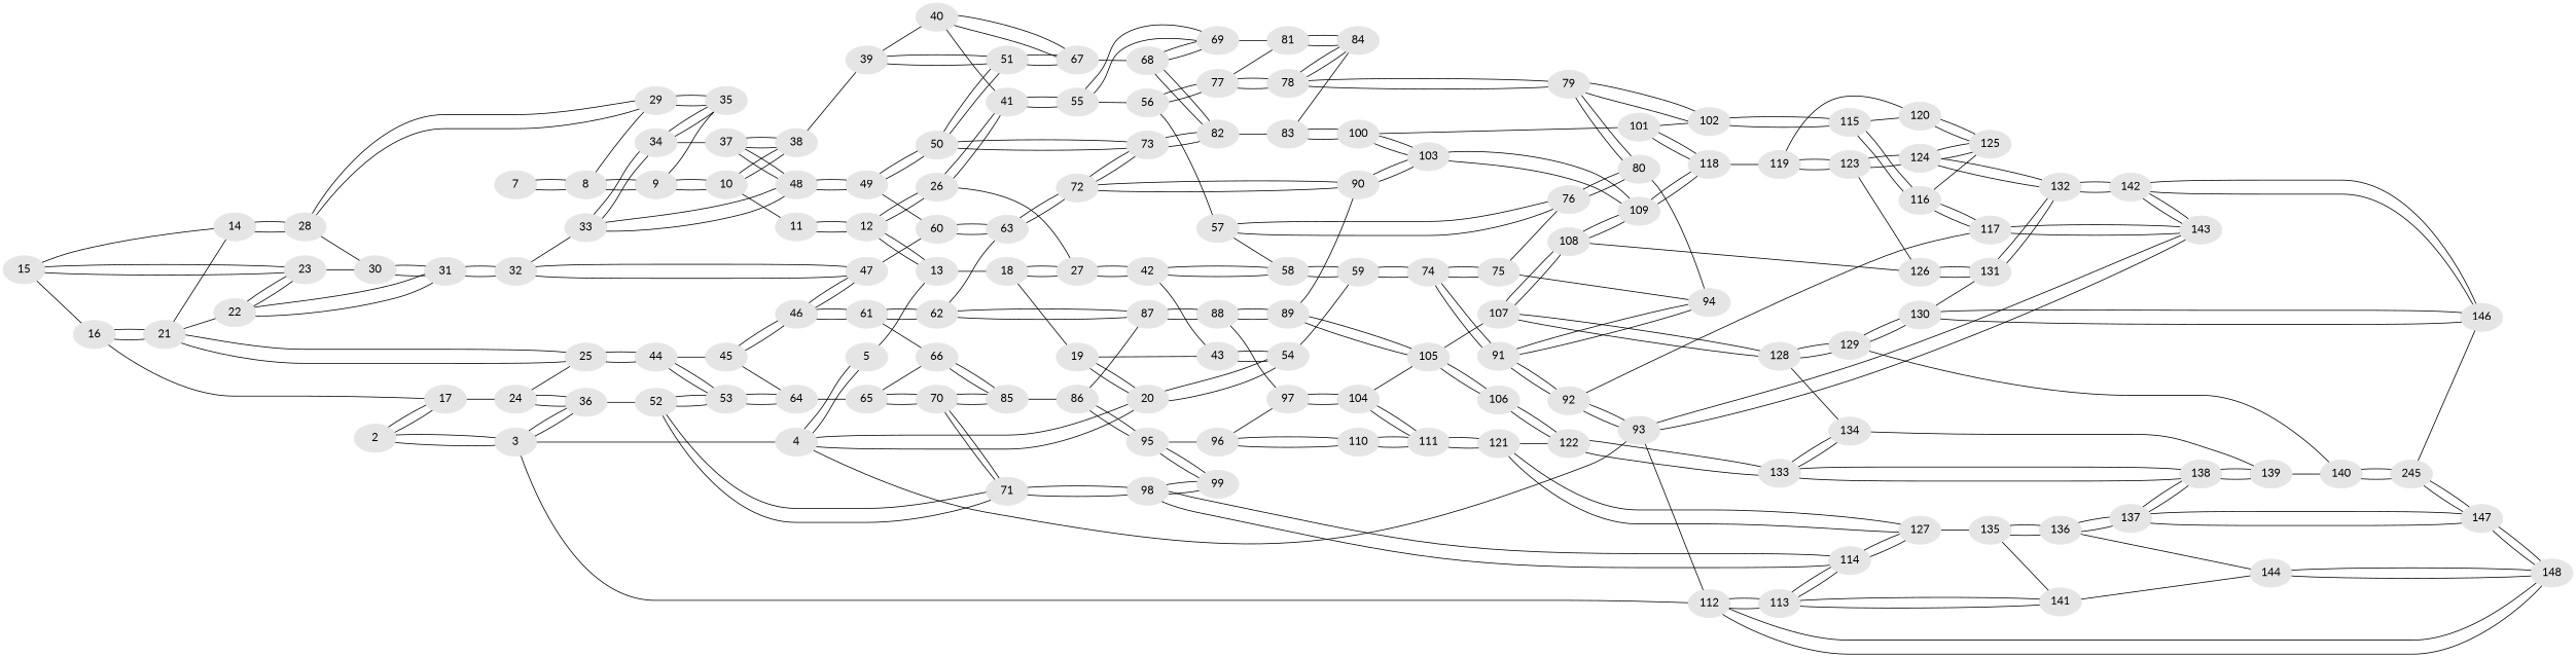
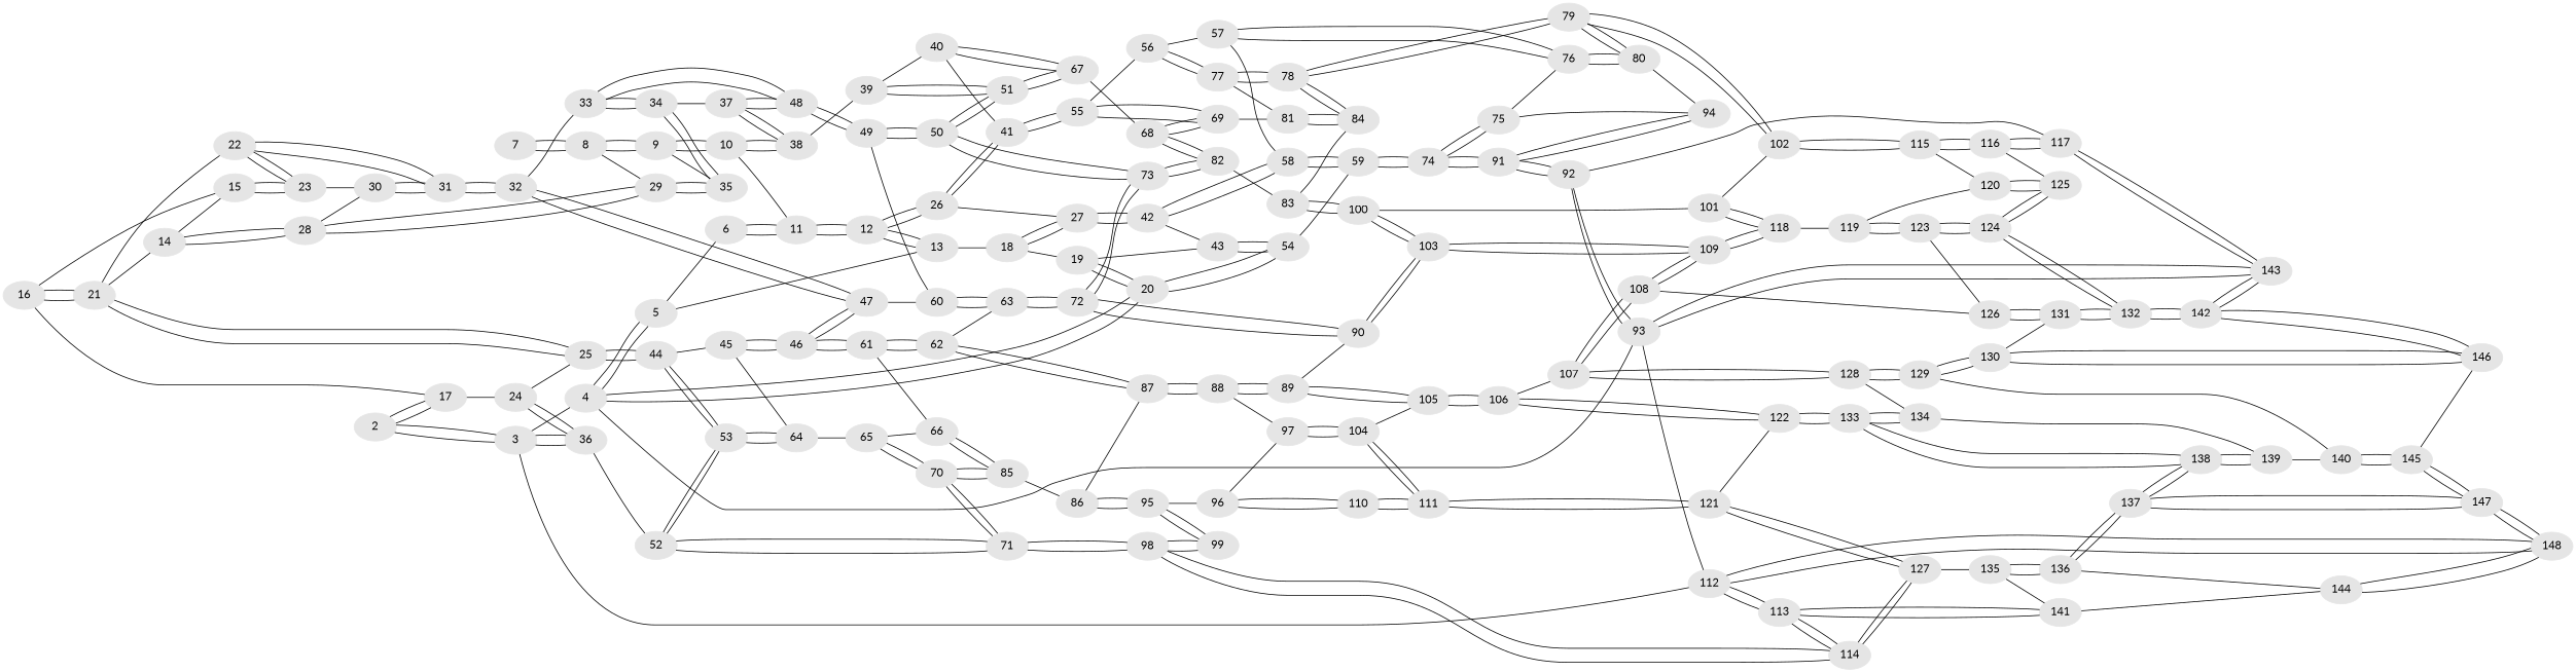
  graph {
    fontname=Lato
    rankdir=LR
    node [color=gray90 fontname=Lato style=filled]
    edge [fontname=Lato]
    2
    3
    17
    7
    8
    4
    36
    112
    24
    5
    20
    93
    52
    113
    148
+   6
    13
    54
    143
    11
    18
    12
    9
    29
    14
    15
    28
    10
    35
    38
    39
    26
    27
    41
    19
    16
    23
    30
    21
    22
    25
    43
    42
    59
    31
    44
    32
    45
    53
    55
    58
    33
    47
    34
    48
    60
    37
    49
    71
    40
    51
    67
    68
    56
    69
    46
    64
    61
    65
    62
    66
    63
    50
    73
    82
    98
    74
    57
    77
    81
    76
    78
    80
    75
    91
    72
    87
    85
    88
    90
    70
    86
    83
    84
    99
    114
    103
    94
    92
    79
    102
    115
    100
    101
    95
    96
    89
    97
    105
    104
    106
    109
    117
    110
    111
    127
    118
    119
    116
    120
    121
    107
    122
    108
    128
    133
    126
    129
    134
    131
    141
    144
    135
    125
    123
    124
    138
    132
    142
    136
    130
    140
    139
    146
-   145 [label=245]
+   145
    137
    147
    2 -- 3
    2 -- 3
    2 -- 17
    2 -- 17
    3 -- 4
    3 -- 36
    3 -- 36
    3 -- 112
    17 -- 24
    7 -- 8
    7 -- 8
    8 -- 9
    8 -- 9
    8 -- 29
    4 -- 5
    4 -- 5
    4 -- 20
    4 -- 20
    4 -- 93
    36 -- 52
    112 -- 113
    112 -- 113
    112 -- 148
    112 -- 148
    24 -- 36
    24 -- 36
    24 -- 25
+   5 -- 6
    5 -- 13
    20 -- 54
    20 -- 54
    93 -- 112
    93 -- 143
    93 -- 143
    52 -- 53
    52 -- 53
    52 -- 71
    52 -- 71
    113 -- 114
    113 -- 114
    113 -- 141
    113 -- 141
+   6 -- 11
+   6 -- 11
    13 -- 18
    54 -- 59
    11 -- 12
    11 -- 12
    18 -- 27
    18 -- 27
    18 -- 19
    12 -- 13
    12 -- 13
    12 -- 26
    12 -- 26
    9 -- 10
    9 -- 10
    9 -- 35
    29 -- 35
    29 -- 35
    14 -- 15
    14 -- 28
    14 -- 28
    15 -- 16
    15 -- 23
    15 -- 23
    28 -- 29
    28 -- 29
    28 -- 30
    10 -- 11
    10 -- 38
    10 -- 38
    38 -- 39
    39 -- 40
    39 -- 51
    39 -- 51
    26 -- 27
    26 -- 41
    26 -- 41
    27 -- 42
    27 -- 42
    41 -- 55
    41 -- 55
    19 -- 20
    19 -- 20
    19 -- 43
    16 -- 17
    16 -- 21
    16 -- 21
    23 -- 30
    30 -- 31
    30 -- 31
    21 -- 14
    21 -- 22
    21 -- 25
    21 -- 25
    22 -- 23
    22 -- 23
    22 -- 31
    22 -- 31
    25 -- 44
    25 -- 44
    43 -- 54
    43 -- 54
    42 -- 43
    42 -- 58
    42 -- 58
    59 -- 74
    59 -- 74
    31 -- 32
    31 -- 32
    44 -- 45
    44 -- 53
    44 -- 53
    32 -- 33
    32 -- 47
    32 -- 47
    45 -- 46
    45 -- 46
    45 -- 64
    53 -- 64
    53 -- 64
    55 -- 56
    55 -- 69
    55 -- 69
    58 -- 59
    58 -- 59
    33 -- 34
    33 -- 34
    33 -- 48
    33 -- 48
    47 -- 60
    34 -- 35
    34 -- 35
    34 -- 37
    48 -- 49
    48 -- 49
    60 -- 63
    60 -- 63
    37 -- 38
    37 -- 38
    37 -- 48
    37 -- 48
    49 -- 60
    49 -- 50
    49 -- 50
    71 -- 98
    71 -- 98
    40 -- 41
    40 -- 67
    40 -- 67
    51 -- 67
    51 -- 67
    67 -- 68
    68 -- 69
    68 -- 69
    68 -- 82
    68 -- 82
    56 -- 57
    56 -- 77
    56 -- 77
    69 -- 81
    46 -- 47
    46 -- 47
    46 -- 61
    46 -- 61
    64 -- 65
    61 -- 62
    61 -- 62
    61 -- 66
    65 -- 66
    65 -- 70
    65 -- 70
    62 -- 63
    62 -- 87
    62 -- 87
    66 -- 85
    66 -- 85
    63 -- 72
    63 -- 72
    50 -- 51
    50 -- 51
    50 -- 73
    50 -- 73
    73 -- 82
    73 -- 82
    82 -- 83
    98 -- 99
    98 -- 99
    98 -- 114
    98 -- 114
    74 -- 75
    74 -- 75
    74 -- 91
    74 -- 91
    57 -- 58
    57 -- 76
    57 -- 76
    77 -- 81
    77 -- 78
    77 -- 78
    81 -- 84
    81 -- 84
    76 -- 80
    76 -- 80
    78 -- 84
    78 -- 84
    78 -- 79
    78 -- 79
    80 -- 94
    75 -- 76
    75 -- 94
    91 -- 94
    91 -- 94
    91 -- 92
    91 -- 92
    72 -- 73
    72 -- 73
    72 -- 90
    72 -- 90
    87 -- 88
    87 -- 88
    85 -- 86
    88 -- 89
    88 -- 89
    88 -- 97
    90 -- 103
    90 -- 103
    70 -- 71
    70 -- 71
    70 -- 85
    70 -- 85
    86 -- 87
    86 -- 95
    86 -- 95
    83 -- 84
    83 -- 100
    83 -- 100
    114 -- 127
    114 -- 127
    103 -- 109
    103 -- 109
    92 -- 93
    92 -- 93
    92 -- 117
    79 -- 80
    79 -- 80
    79 -- 102
    79 -- 102
    102 -- 115
    102 -- 115
    115 -- 116
    115 -- 116
    115 -- 120
    100 -- 103
    100 -- 103
    100 -- 101
    101 -- 102
    101 -- 118
    101 -- 118
    95 -- 99
    95 -- 99
    95 -- 96
    96 -- 97
    96 -- 110
    96 -- 110
    89 -- 90
    89 -- 105
    89 -- 105
    97 -- 104
    97 -- 104
    105 -- 106
    105 -- 106
    104 -- 105
    104 -- 111
    104 -- 111
-   105 -- 107
+   106 -- 107
    106 -- 122
    106 -- 122
    109 -- 118
    109 -- 118
    117 -- 143
    117 -- 143
    110 -- 111
    110 -- 111
    111 -- 121
    111 -- 121
    127 -- 135
    118 -- 119
    119 -- 120
    119 -- 123
    119 -- 123
    116 -- 117
    116 -- 117
    116 -- 125
    120 -- 125
    120 -- 125
    121 -- 127
    121 -- 127
    121 -- 122
    107 -- 108
    107 -- 108
    107 -- 128
    107 -- 128
    122 -- 133
    122 -- 133
    108 -- 109
    108 -- 109
    108 -- 126
    128 -- 129
    128 -- 129
    128 -- 134
    133 -- 134
    133 -- 134
    133 -- 138
    133 -- 138
    126 -- 131
    126 -- 131
    129 -- 130
    129 -- 130
    129 -- 140
    134 -- 139
    131 -- 132
    131 -- 132
    141 -- 144
    144 -- 148
    144 -- 148
    135 -- 141
    135 -- 136
    135 -- 136
    123 -- 126
    123 -- 124
    123 -- 124
    124 -- 125
    124 -- 125
    124 -- 132
    124 -- 132
    138 -- 139
    138 -- 139
    132 -- 142
    132 -- 142
    142 -- 143
    142 -- 143
    142 -- 146
    142 -- 146
    136 -- 144
    136 -- 137
    136 -- 137
    130 -- 131
    130 -- 146
    130 -- 146
    140 -- 145
    140 -- 145
    139 -- 140
    145 -- 146
    145 -- 147
    145 -- 147
    137 -- 138
    137 -- 138
    137 -- 147
    137 -- 147
    147 -- 148
    147 -- 148
  }
